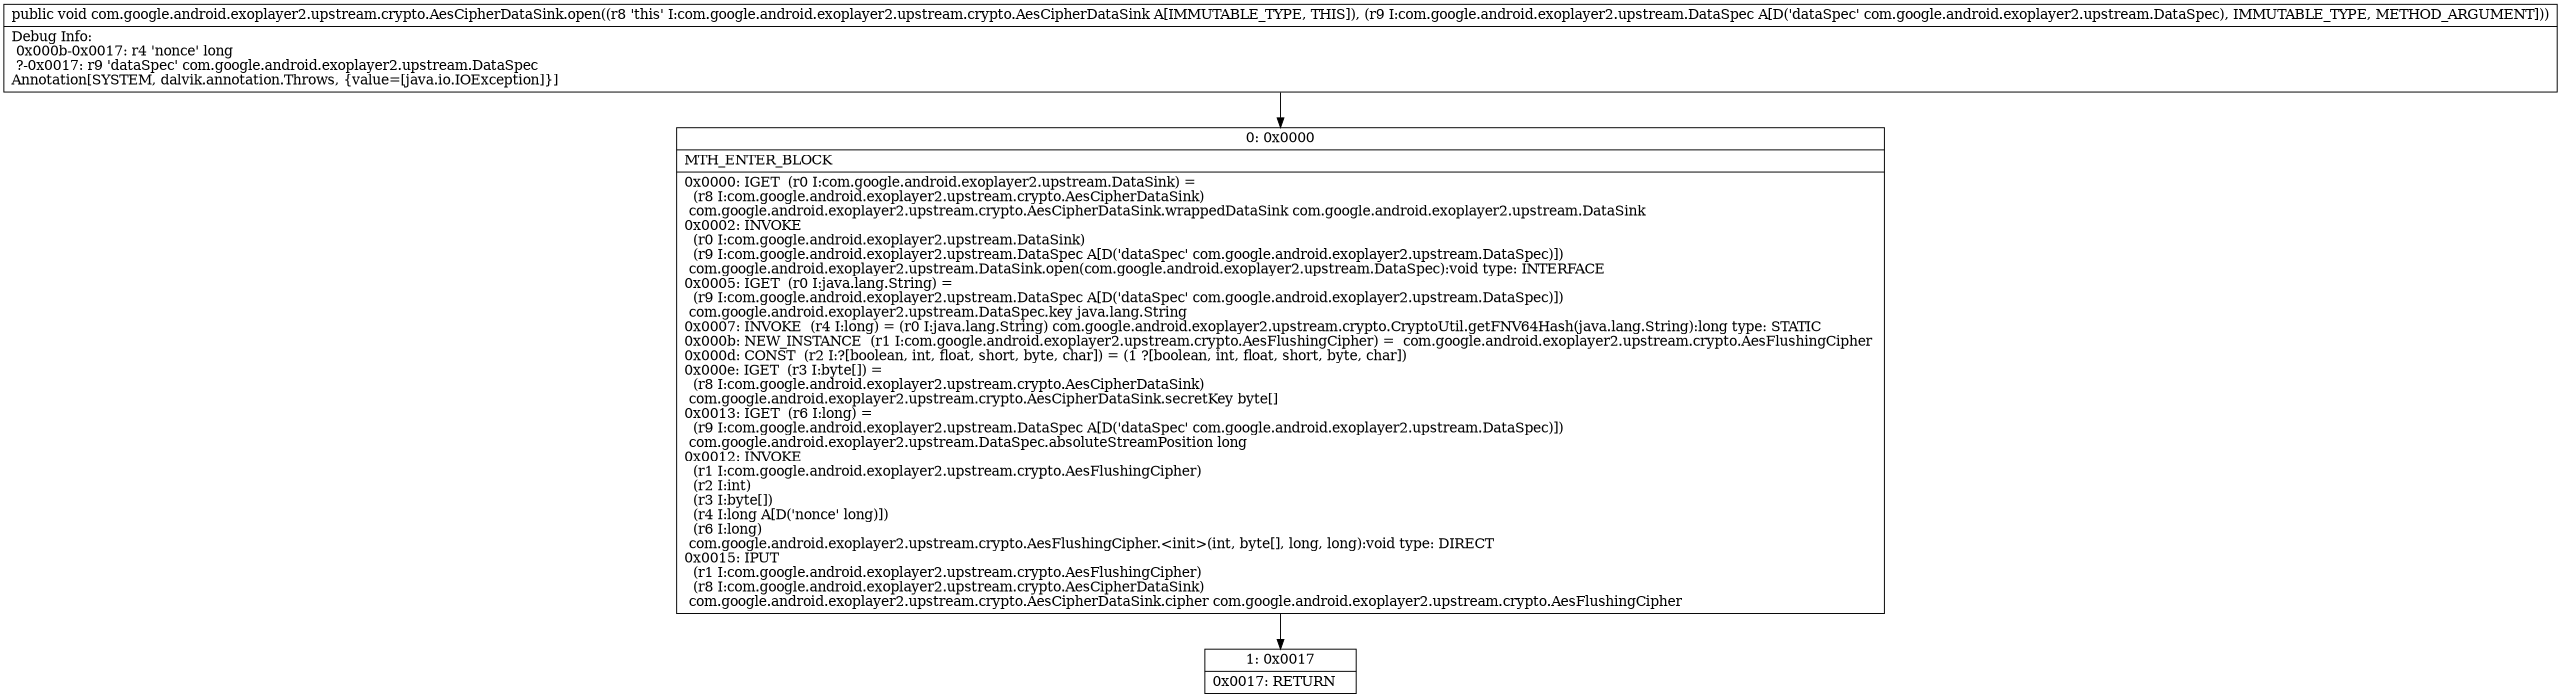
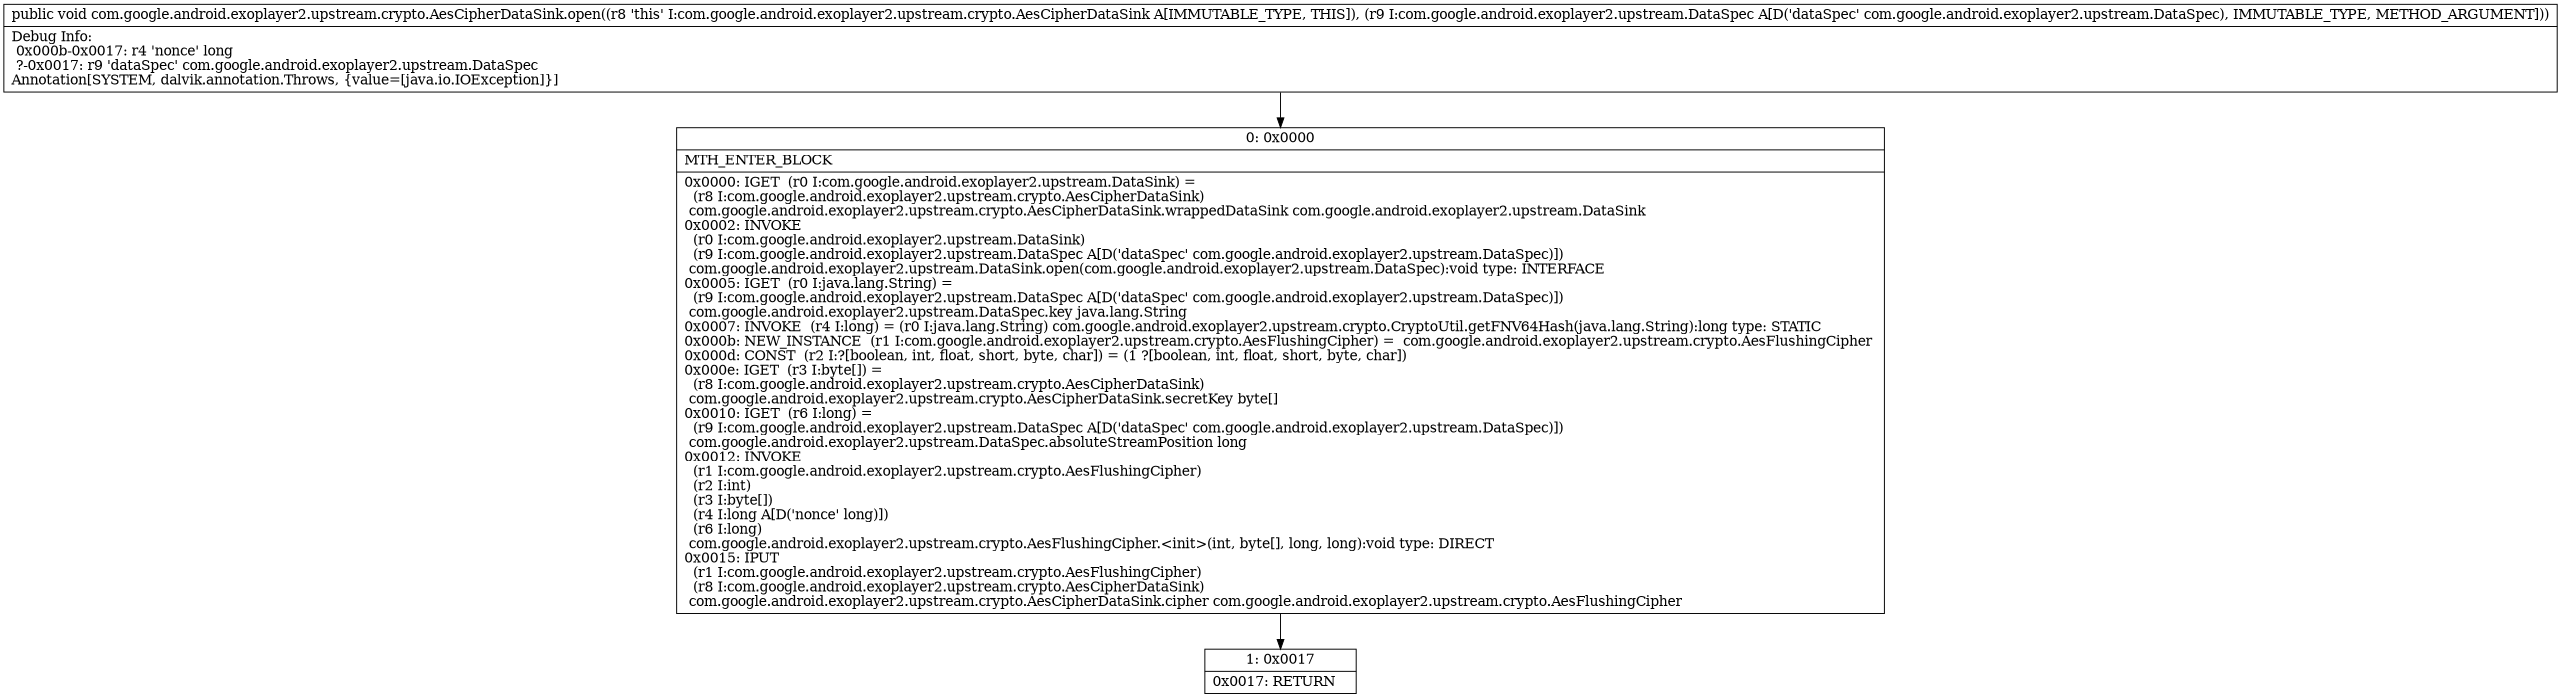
  digraph {
    node [shape=record]
-   n1 [label="{0\:\ 0x0000|MTH_ENTER_BLOCK\l|0x0000: IGET  (r0 I:com.google.android.exoplayer2.upstream.DataSink) = \l  (r8 I:com.google.android.exoplayer2.upstream.crypto.AesCipherDataSink)\l com.google.android.exoplayer2.upstream.crypto.AesCipherDataSink.wrappedDataSink com.google.android.exoplayer2.upstream.DataSink \l0x0002: INVOKE  \l  (r0 I:com.google.android.exoplayer2.upstream.DataSink)\l  (r9 I:com.google.android.exoplayer2.upstream.DataSpec A[D('dataSpec' com.google.android.exoplayer2.upstream.DataSpec)])\l com.google.android.exoplayer2.upstream.DataSink.open(com.google.android.exoplayer2.upstream.DataSpec):void type: INTERFACE \l0x0005: IGET  (r0 I:java.lang.String) = \l  (r9 I:com.google.android.exoplayer2.upstream.DataSpec A[D('dataSpec' com.google.android.exoplayer2.upstream.DataSpec)])\l com.google.android.exoplayer2.upstream.DataSpec.key java.lang.String \l0x0007: INVOKE  (r4 I:long) = (r0 I:java.lang.String) com.google.android.exoplayer2.upstream.crypto.CryptoUtil.getFNV64Hash(java.lang.String):long type: STATIC \l0x000b: NEW_INSTANCE  (r1 I:com.google.android.exoplayer2.upstream.crypto.AesFlushingCipher) =  com.google.android.exoplayer2.upstream.crypto.AesFlushingCipher \l0x000d: CONST  (r2 I:?[boolean, int, float, short, byte, char]) = (1 ?[boolean, int, float, short, byte, char]) \l0x000e: IGET  (r3 I:byte[]) = \l  (r8 I:com.google.android.exoplayer2.upstream.crypto.AesCipherDataSink)\l com.google.android.exoplayer2.upstream.crypto.AesCipherDataSink.secretKey byte[] \l0x0013: IGET  (r6 I:long) = \l  (r9 I:com.google.android.exoplayer2.upstream.DataSpec A[D('dataSpec' com.google.android.exoplayer2.upstream.DataSpec)])\l com.google.android.exoplayer2.upstream.DataSpec.absoluteStreamPosition long \l0x0012: INVOKE  \l  (r1 I:com.google.android.exoplayer2.upstream.crypto.AesFlushingCipher)\l  (r2 I:int)\l  (r3 I:byte[])\l  (r4 I:long A[D('nonce' long)])\l  (r6 I:long)\l com.google.android.exoplayer2.upstream.crypto.AesFlushingCipher.\<init\>(int, byte[], long, long):void type: DIRECT \l0x0015: IPUT  \l  (r1 I:com.google.android.exoplayer2.upstream.crypto.AesFlushingCipher)\l  (r8 I:com.google.android.exoplayer2.upstream.crypto.AesCipherDataSink)\l com.google.android.exoplayer2.upstream.crypto.AesCipherDataSink.cipher com.google.android.exoplayer2.upstream.crypto.AesFlushingCipher \l}"]
+   n1 [label="{0\:\ 0x0000|MTH_ENTER_BLOCK\l|0x0000: IGET  (r0 I:com.google.android.exoplayer2.upstream.DataSink) = \l  (r8 I:com.google.android.exoplayer2.upstream.crypto.AesCipherDataSink)\l com.google.android.exoplayer2.upstream.crypto.AesCipherDataSink.wrappedDataSink com.google.android.exoplayer2.upstream.DataSink \l0x0002: INVOKE  \l  (r0 I:com.google.android.exoplayer2.upstream.DataSink)\l  (r9 I:com.google.android.exoplayer2.upstream.DataSpec A[D('dataSpec' com.google.android.exoplayer2.upstream.DataSpec)])\l com.google.android.exoplayer2.upstream.DataSink.open(com.google.android.exoplayer2.upstream.DataSpec):void type: INTERFACE \l0x0005: IGET  (r0 I:java.lang.String) = \l  (r9 I:com.google.android.exoplayer2.upstream.DataSpec A[D('dataSpec' com.google.android.exoplayer2.upstream.DataSpec)])\l com.google.android.exoplayer2.upstream.DataSpec.key java.lang.String \l0x0007: INVOKE  (r4 I:long) = (r0 I:java.lang.String) com.google.android.exoplayer2.upstream.crypto.CryptoUtil.getFNV64Hash(java.lang.String):long type: STATIC \l0x000b: NEW_INSTANCE  (r1 I:com.google.android.exoplayer2.upstream.crypto.AesFlushingCipher) =  com.google.android.exoplayer2.upstream.crypto.AesFlushingCipher \l0x000d: CONST  (r2 I:?[boolean, int, float, short, byte, char]) = (1 ?[boolean, int, float, short, byte, char]) \l0x000e: IGET  (r3 I:byte[]) = \l  (r8 I:com.google.android.exoplayer2.upstream.crypto.AesCipherDataSink)\l com.google.android.exoplayer2.upstream.crypto.AesCipherDataSink.secretKey byte[] \l0x0010: IGET  (r6 I:long) = \l  (r9 I:com.google.android.exoplayer2.upstream.DataSpec A[D('dataSpec' com.google.android.exoplayer2.upstream.DataSpec)])\l com.google.android.exoplayer2.upstream.DataSpec.absoluteStreamPosition long \l0x0012: INVOKE  \l  (r1 I:com.google.android.exoplayer2.upstream.crypto.AesFlushingCipher)\l  (r2 I:int)\l  (r3 I:byte[])\l  (r4 I:long A[D('nonce' long)])\l  (r6 I:long)\l com.google.android.exoplayer2.upstream.crypto.AesFlushingCipher.\<init\>(int, byte[], long, long):void type: DIRECT \l0x0015: IPUT  \l  (r1 I:com.google.android.exoplayer2.upstream.crypto.AesFlushingCipher)\l  (r8 I:com.google.android.exoplayer2.upstream.crypto.AesCipherDataSink)\l com.google.android.exoplayer2.upstream.crypto.AesCipherDataSink.cipher com.google.android.exoplayer2.upstream.crypto.AesFlushingCipher \l}"]
    n2 [label="{1\:\ 0x0017|0x0017: RETURN   \l}"]
    n3 [label="{public void com.google.android.exoplayer2.upstream.crypto.AesCipherDataSink.open((r8 'this' I:com.google.android.exoplayer2.upstream.crypto.AesCipherDataSink A[IMMUTABLE_TYPE, THIS]), (r9 I:com.google.android.exoplayer2.upstream.DataSpec A[D('dataSpec' com.google.android.exoplayer2.upstream.DataSpec), IMMUTABLE_TYPE, METHOD_ARGUMENT]))  | Debug Info:\l  0x000b\-0x0017: r4 'nonce' long\l  ?\-0x0017: r9 'dataSpec' com.google.android.exoplayer2.upstream.DataSpec\lAnnotation[SYSTEM, dalvik.annotation.Throws, \{value=[java.io.IOException]\}]\l}"]
    n1 -> n2
    n3 -> n1
  }
